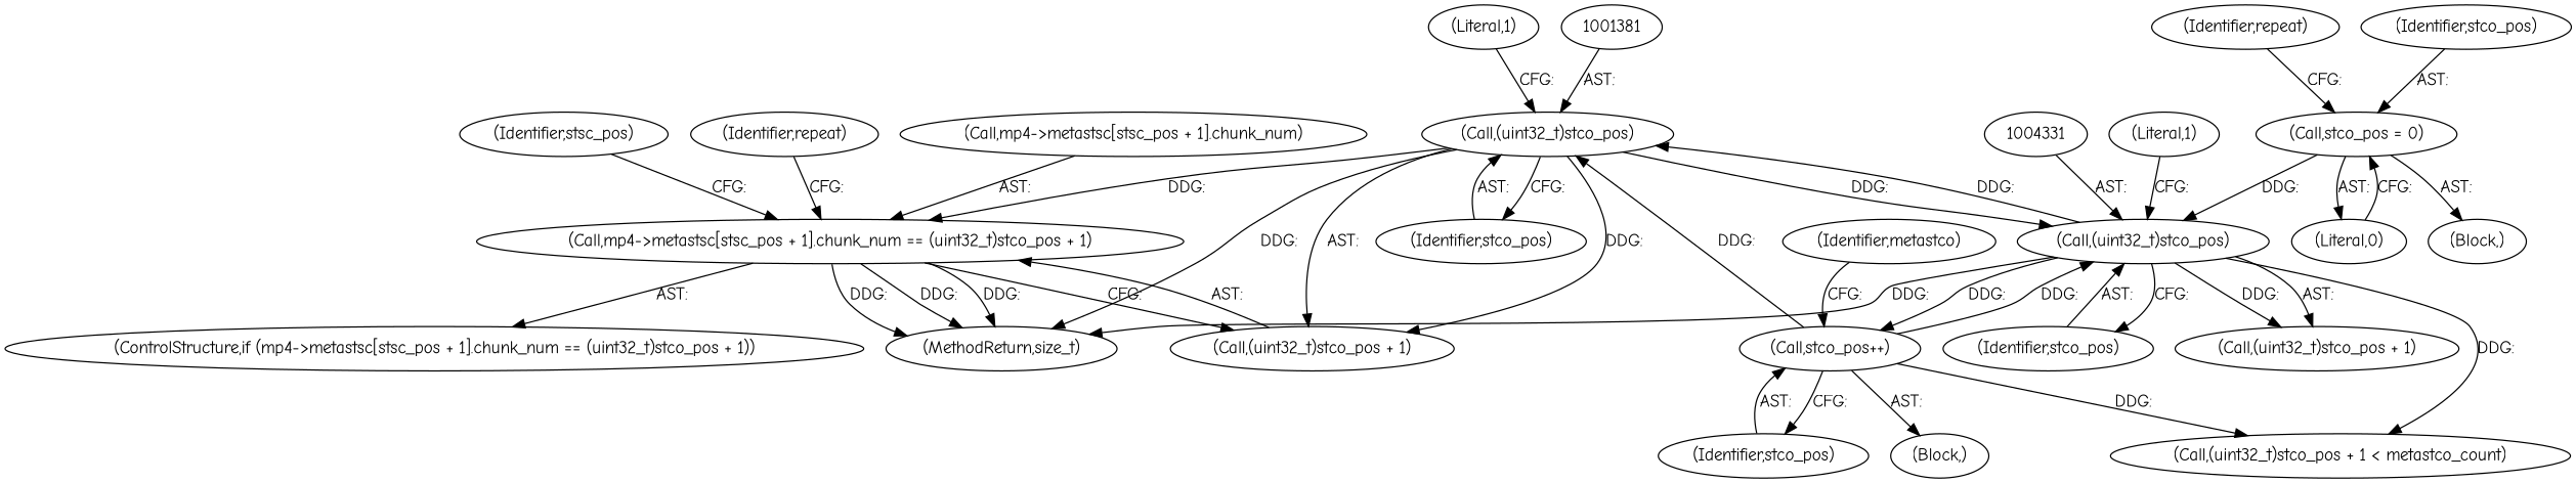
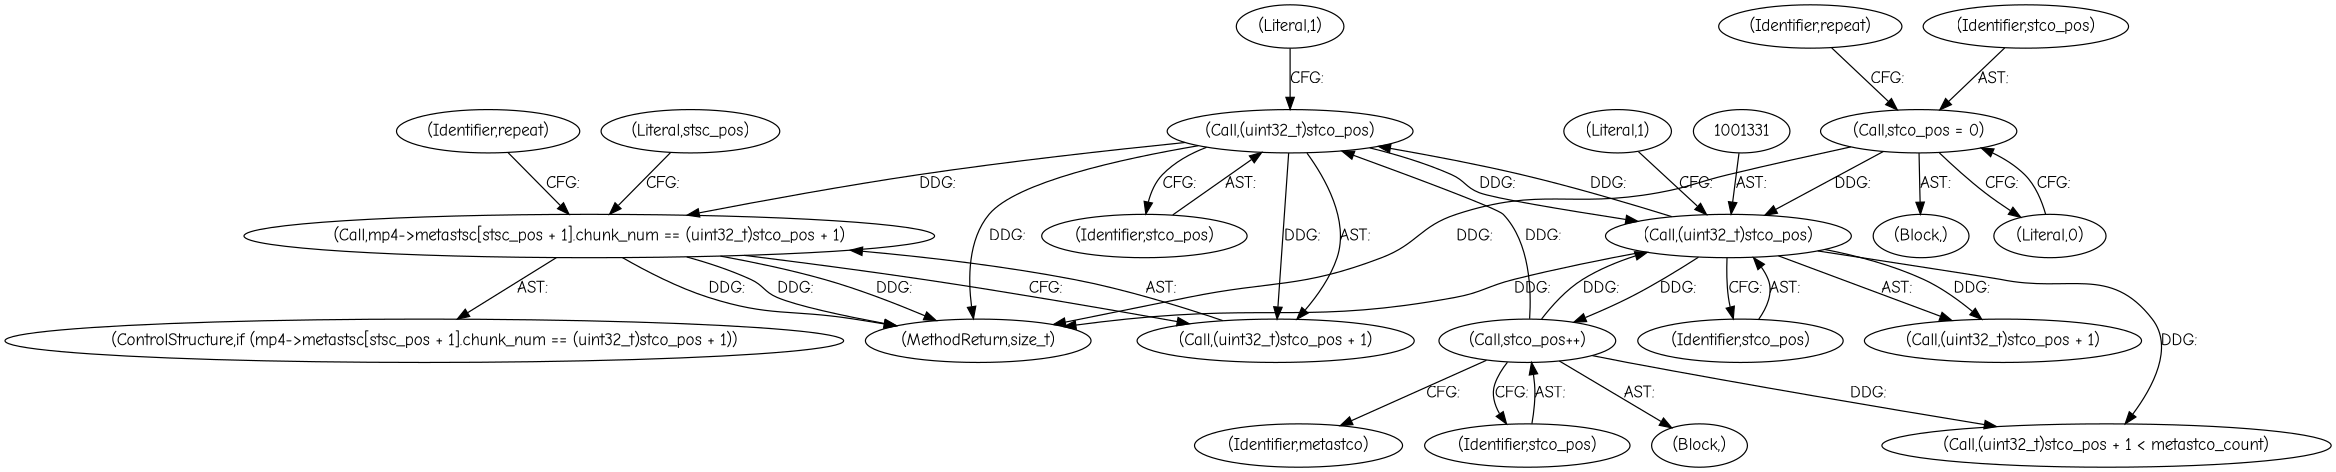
  digraph {
    fontname="Comic Neue"
    node [fontname="Comic Neue"]
    edge [fontname="Comic Neue"]
    n1 [label="(Call,mp4->metastsc[stsc_pos + 1].chunk_num == (uint32_t)stco_pos + 1)"]
    n2 [label="(ControlStructure,if (mp4->metastsc[stsc_pos + 1].chunk_num == (uint32_t)stco_pos + 1))"]
    n3 [label="(Call,(uint32_t)stco_pos + 1)"]
    n4 [label="(MethodReturn,size_t)"]
    n5 [label="(Call,(uint32_t)stco_pos)"]
    n6 [label="(Call,(uint32_t)stco_pos)"]
    n7 [label="(Identifier,stco_pos)"]
    n8 [label="(Call,stco_pos++)"]
    n9 [label="(Identifier,stco_pos)"]
    n10 [label="(Call,(uint32_t)stco_pos + 1)"]
    n11 [label="(Call,(uint32_t)stco_pos + 1 < metastco_count)"]
    n12 [label="(Identifier,stco_pos)"]
    n13 [label="(Block,)"]
    n14 [label="(Call,stco_pos = 0)"]
    n15 [label="(Block,)"]
    n16 [label="(Literal,0)"]
    n17 [label="(Identifier,repeat)"]
    n18 [label="(Identifier,repeat)"]
-   n19 [label="(Call,mp4->metastsc[stsc_pos + 1].chunk_num)"]
-   n20 [label="(Identifier,stsc_pos)"]
+   n20 [label="(Literal,stsc_pos)"]
    n21 [label="(Literal,1)"]
    n22 [label="(Identifier,stco_pos)"]
    n23 [label="(Literal,1)"]
    n24 [label="(Identifier,metastco)"]
-   1001381
-   1001331 [label=1004331]
+   1001331
    n1 -> n2 [label="AST: "]
    n1 -> n3 [label="CFG: "]
    n1 -> n4 [label="DDG: "]
    n1 -> n4 [label="DDG: "]
    n1 -> n4 [label="DDG: "]
    n3 -> n1 [label="AST: "]
    n5 -> n1 [label="DDG: "]
    n5 -> n3 [label="AST: "]
    n5 -> n3 [label="DDG: "]
    n5 -> n4 [label="DDG: "]
    n5 -> n6 [label="DDG: "]
    n5 -> n7 [label="CFG: "]
    n6 -> n4 [label="DDG: "]
    n6 -> n5 [label="DDG: "]
    n6 -> n8 [label="DDG: "]
    n6 -> n9 [label="CFG: "]
    n6 -> n10 [label="AST: "]
    n6 -> n10 [label="DDG: "]
    n6 -> n11 [label="DDG: "]
    n7 -> n5 [label="AST: "]
    n8 -> n5 [label="DDG: "]
    n8 -> n6 [label="DDG: "]
    n8 -> n11 [label="DDG: "]
    n8 -> n12 [label="CFG: "]
    n8 -> n13 [label="AST: "]
    n9 -> n6 [label="AST: "]
    n12 -> n8 [label="AST: "]
+   n14 -> n4 [label="DDG: "]
    n14 -> n6 [label="DDG: "]
    n14 -> n15 [label="AST: "]
-   n14 -> n16 [label="AST: "]
+   n14 -> n16 [label="CFG: "]
    n16 -> n14 [label="CFG: "]
    n17 -> n14 [label="CFG: "]
    n18 -> n1 [label="CFG: "]
-   n19 -> n1 [label="AST: "]
    n20 -> n1 [label="CFG: "]
    n21 -> n5 [label="CFG: "]
    n22 -> n14 [label="AST: "]
    n23 -> n6 [label="CFG: "]
-   n24 -> n8 [label="CFG: "]
-   1001381 -> n5 [label="AST: "]
+   n8 -> n24 [label="CFG: "]
    1001331 -> n6 [label="AST: "]
  }
